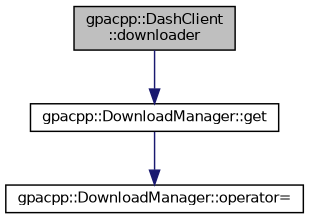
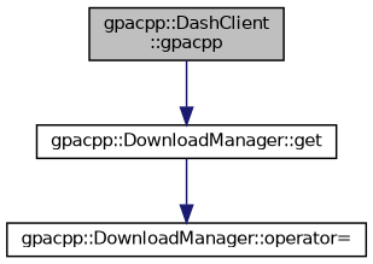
  digraph {
    rankdir=TB
    node [color=black fillcolor=white fontname=Helvetica fontsize=10 shape=record style=filled]
    edge [color=midnightblue fontname=Helvetica fontsize=10 labelfontname=Helvetica labelfontsize=10 style=solid]
-   n1 [fillcolor=grey75 fontcolor=black height=0.2 label="gpacpp::DashClient\l::downloader" width=0.4]
+   n1 [fillcolor=grey75 fontcolor=black height=0.2 label="gpacpp::DashClient\l::gpacpp" width=0.4]
    n2 [height=0.2 label="gpacpp::DownloadManager::get" width=0.4]
    n3 [height=0.2 label="gpacpp::DownloadManager::operator=" width=0.4]
    n1 -> n2
    n2 -> n3
  }
